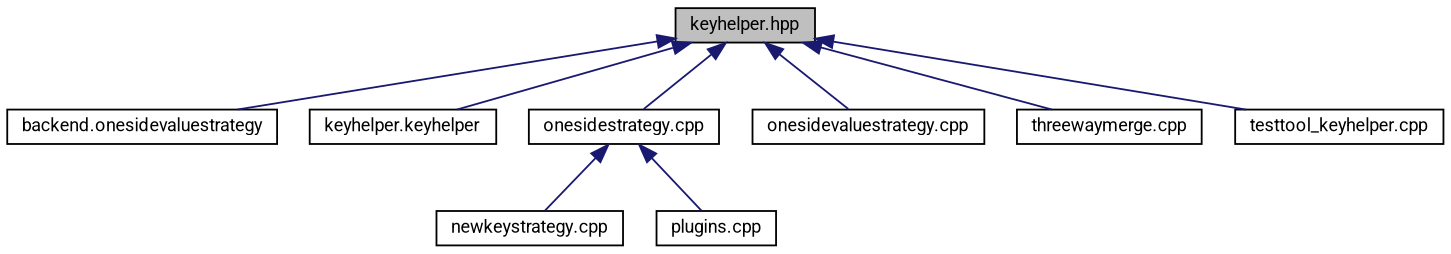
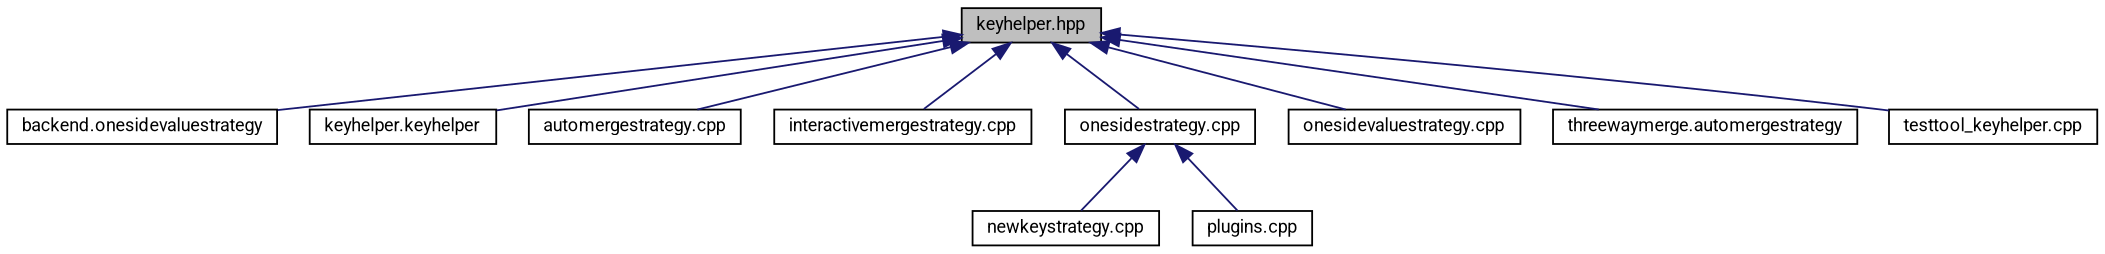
  digraph {
    fontname=Roboto
    node [color=black fillcolor=white fontname=Roboto fontsize=10 shape=record style=filled]
    edge [color=midnightblue dir=back fontname=Roboto fontsize=10 labelfontname=FreeSans labelfontsize=10 style=solid]
    n1 [fillcolor=grey75 fontcolor=black height=0.2 label="keyhelper.hpp" width=0.4]
    n2 [height=0.2 label="backend.onesidevaluestrategy" width=0.4]
    n3 [height=0.2 label="keyhelper.keyhelper" width=0.4]
+   n4 [height=0.2 label="automergestrategy.cpp" width=0.4]
+   n5 [height=0.2 label="interactivemergestrategy.cpp" width=0.4]
    n6 [height=0.2 label="onesidestrategy.cpp" width=0.4]
    n7 [height=0.2 label="onesidevaluestrategy.cpp" width=0.4]
-   n8 [height=0.2 label="threewaymerge.cpp" width=0.4]
+   n8 [height=0.2 label="threewaymerge.automergestrategy" width=0.4]
    n9 [height=0.2 label="testtool_keyhelper.cpp" width=0.4]
    n10 [height=0.2 label="newkeystrategy.cpp" width=0.4]
    n11 [height=0.2 label="plugins.cpp" width=0.4]
    n1 -> n2
    n1 -> n3
+   n1 -> n4
+   n1 -> n5
    n1 -> n6
    n1 -> n7
    n1 -> n8
    n1 -> n9
    n6 -> n10
    n6 -> n11
  }
